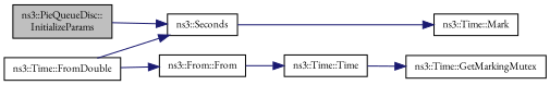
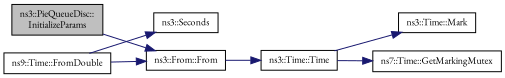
  digraph {
    fontname="EB Garamond"
    rankdir=LR
    node [color=black fillcolor=white fontname="EB Garamond" fontsize=10 shape=record style=filled]
    edge [color=midnightblue fontname="EB Garamond" fontsize=10 labelfontname=Helvetica labelfontsize=10 style=solid]
    n1 [fillcolor=grey75 fontcolor=black height=0.2 label="ns3::PieQueueDisc::\lInitializeParams" width=0.4]
    n2 [height=0.2 label="ns3::Seconds" width=0.4]
-   n3 [height=0.2 label="ns3::Time::FromDouble" width=0.4]
+   n3 [height=0.2 label="ns9::Time::FromDouble" width=0.4]
    n4 [height=0.2 label="ns3::From::From" width=0.4]
    n5 [height=0.2 label="ns3::Time::Time" width=0.4]
    n6 [height=0.2 label="ns3::Time::Mark" width=0.4]
-   n7 [height=0.2 label="ns3::Time::GetMarkingMutex" width=0.4]
-   n1 -> n2
+   n7 [height=0.2 label="ns7::Time::GetMarkingMutex" width=0.4]
+   n1 -> n4
    n3 -> n2
    n3 -> n4
    n4 -> n5
-   n2 -> n6
+   n5 -> n6
    n5 -> n7
  }
